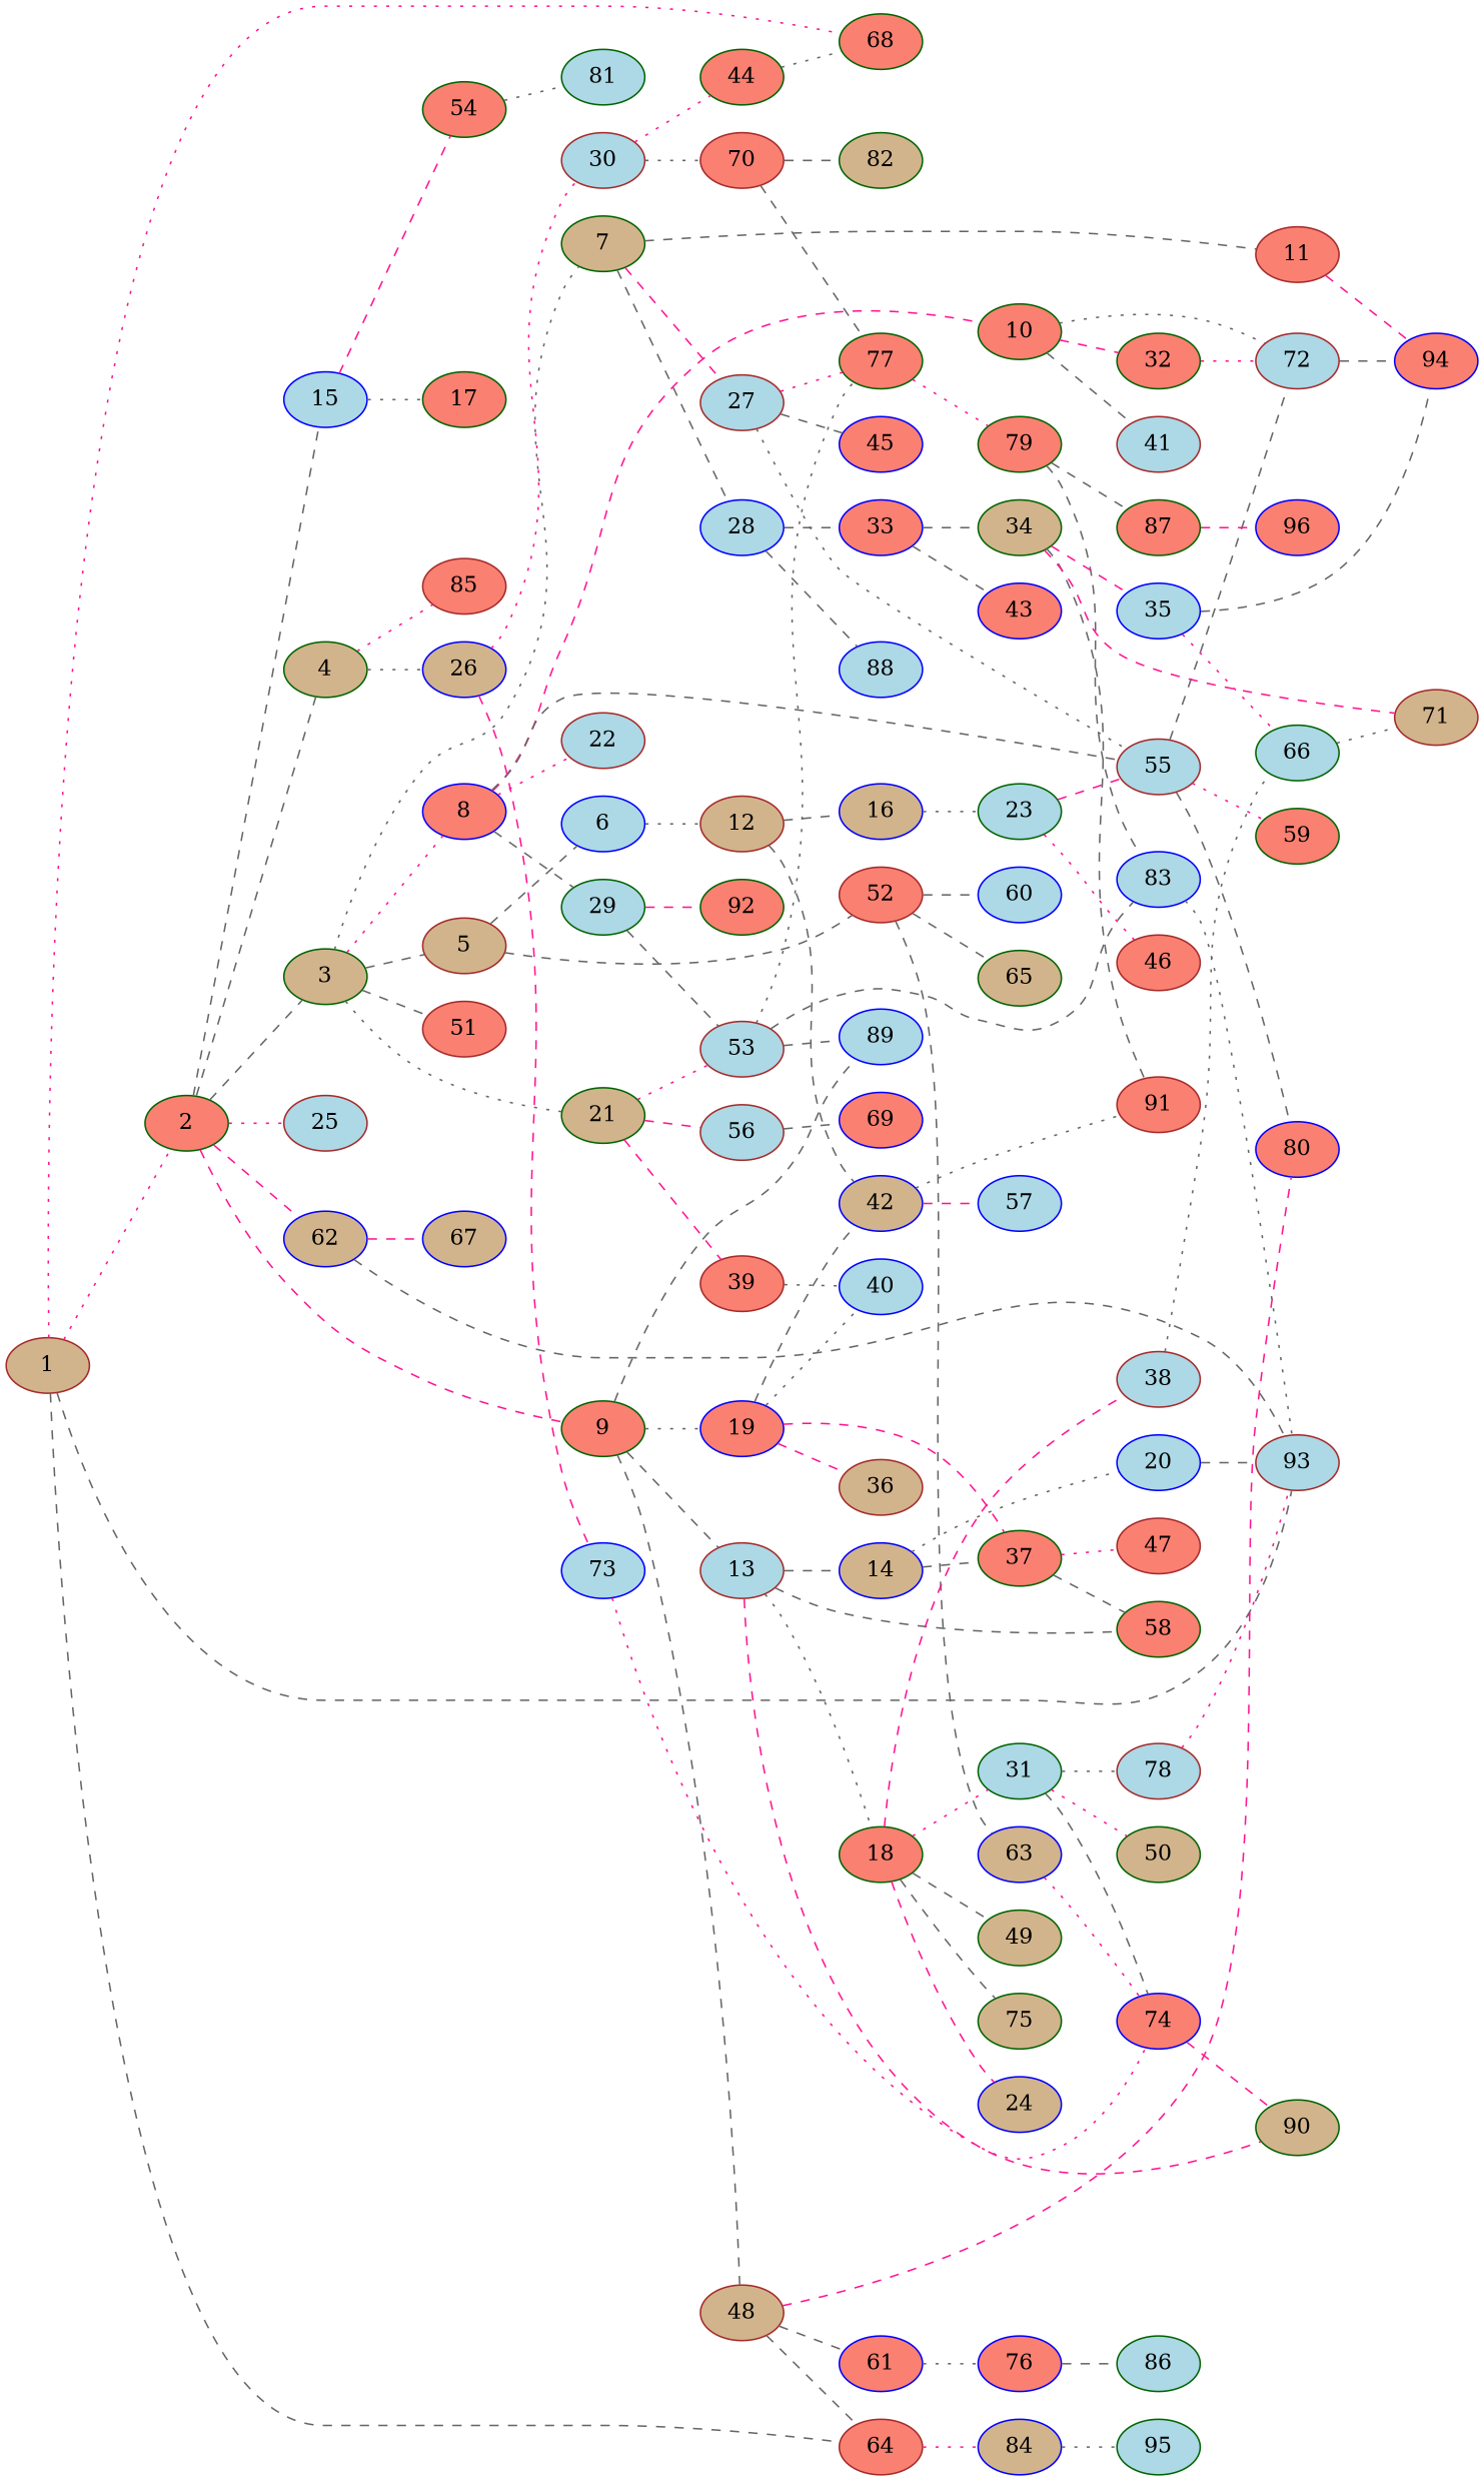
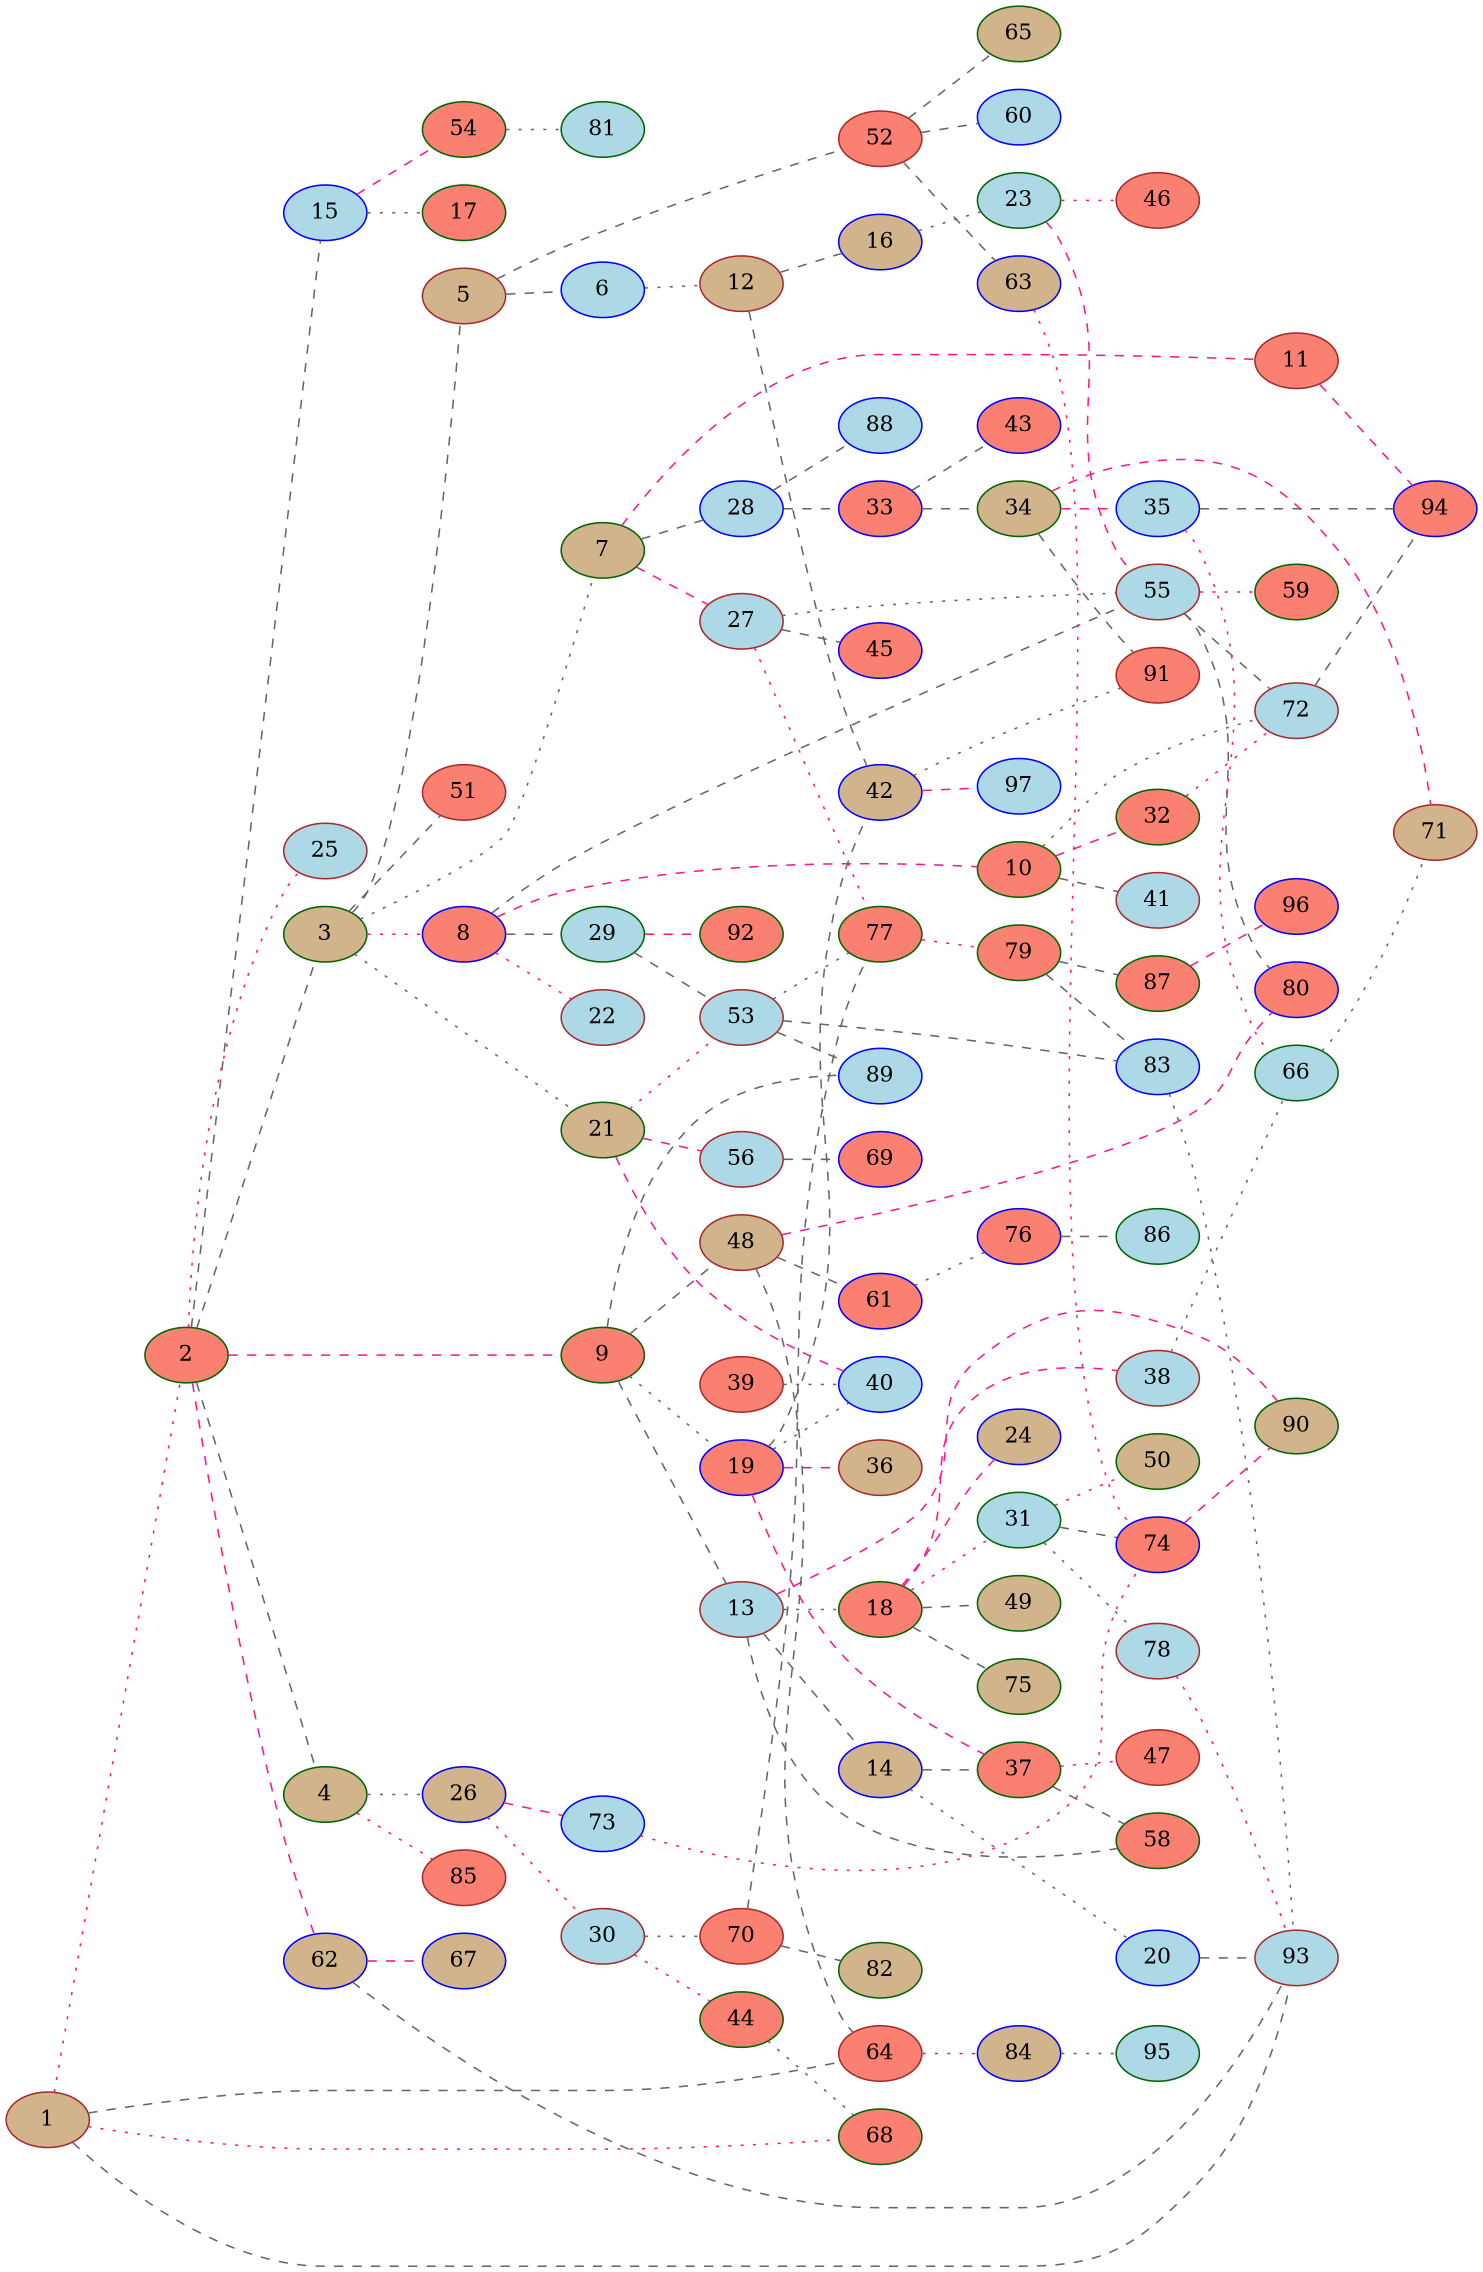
  graph {
    fontname="DejaVu Serif"
    rankdir=LR
    node [color=darkgreen fillcolor=salmon fontname="DejaVu Serif" style=filled]
    edge [color=gray40 fontname="DejaVu Serif" style=dashed]
    1 [color=brown fillcolor=tan]
    2
    64 [color=brown]
    68
    93 [color=brown fillcolor=lightblue]
    3 [fillcolor=tan]
    4 [fillcolor=tan]
    9
    15 [color=blue fillcolor=lightblue]
    25 [color=brown fillcolor=lightblue]
    62 [color=blue fillcolor=tan]
    84 [color=blue fillcolor=tan]
    5 [color=brown fillcolor=tan]
    7 [fillcolor=tan]
    8 [color=blue]
    21 [fillcolor=tan]
    51 [color=brown]
    26 [color=blue fillcolor=tan]
    85 [color=brown]
    13 [color=brown fillcolor=lightblue]
    19 [color=blue]
    48 [color=brown fillcolor=tan]
    89 [color=blue fillcolor=lightblue]
    17
    54
    67 [color=blue fillcolor=tan]
    6 [color=blue fillcolor=lightblue]
    52 [color=brown]
    11 [color=brown]
    27 [color=brown fillcolor=lightblue]
    28 [color=blue fillcolor=lightblue]
    10
    22 [color=brown fillcolor=lightblue]
    29 [fillcolor=lightblue]
    55 [color=brown fillcolor=lightblue]
    39 [color=brown]
    53 [color=brown fillcolor=lightblue]
    56 [color=brown fillcolor=lightblue]
    30 [color=brown fillcolor=lightblue]
    73 [color=blue fillcolor=lightblue]
    12 [color=brown fillcolor=tan]
    60 [color=blue fillcolor=lightblue]
    63 [color=blue fillcolor=tan]
    65 [fillcolor=tan]
    16 [color=blue fillcolor=tan]
    42 [color=blue fillcolor=tan]
    94 [color=blue]
    45 [color=blue]
    77
    33 [color=blue]
    88 [color=blue fillcolor=lightblue]
    32
    41 [color=brown fillcolor=lightblue]
    72 [color=brown fillcolor=lightblue]
    92
    80 [color=blue]
    59
    14 [color=blue fillcolor=tan]
    18
    58
    90 [fillcolor=tan]
    37
    36 [color=brown fillcolor=tan]
    40 [color=blue fillcolor=lightblue]
    61 [color=blue]
    23 [fillcolor=lightblue]
    91 [color=brown]
-   57 [color=blue fillcolor=lightblue]
+   57 [color=blue fillcolor=lightblue label=97]
    20 [color=blue fillcolor=lightblue]
    24 [color=blue fillcolor=tan]
    31 [fillcolor=lightblue]
    38 [color=brown fillcolor=lightblue]
    49 [fillcolor=tan]
    75 [fillcolor=tan]
    47 [color=brown]
    81 [fillcolor=lightblue]
    46 [color=brown]
    50 [fillcolor=tan]
    74 [color=blue]
    78 [color=brown fillcolor=lightblue]
    66 [fillcolor=lightblue]
    83 [color=blue fillcolor=lightblue]
    69 [color=blue]
    44
    70 [color=brown]
    79
    34 [fillcolor=tan]
    43 [color=blue]
    82 [fillcolor=tan]
    35 [color=blue fillcolor=lightblue]
    71 [color=brown fillcolor=tan]
    76 [color=blue]
    86 [fillcolor=lightblue]
    95 [fillcolor=lightblue]
    87
    96 [color=blue]
    1 -- 2 [color=deeppink style=dotted]
    1 -- 64
    1 -- 68 [color=deeppink style=dotted]
    1 -- 93
    2 -- 3
    2 -- 4
    2 -- 9 [color=deeppink]
    2 -- 15
    2 -- 25 [color=deeppink style=dotted]
    2 -- 62 [color=deeppink]
    64 -- 84 [color=deeppink style=dotted]
    3 -- 5
    3 -- 7 [style=dotted]
    3 -- 8 [color=deeppink style=dotted]
    3 -- 21 [style=dotted]
    3 -- 51
    4 -- 26 [style=dotted]
    4 -- 85 [color=deeppink style=dotted]
    9 -- 13
    9 -- 19 [style=dotted]
    9 -- 48
    9 -- 89
    15 -- 17 [style=dotted]
    15 -- 54 [color=deeppink]
    62 -- 93
    62 -- 67 [color=deeppink]
    84 -- 95 [style=dotted]
    5 -- 6
    5 -- 52
-   7 -- 11
+   7 -- 11 [color=deeppink]
    7 -- 27 [color=deeppink]
    7 -- 28
    8 -- 10 [color=deeppink]
    8 -- 22 [color=deeppink style=dotted]
    8 -- 29
    8 -- 55
-   21 -- 39 [color=deeppink]
+   21 -- 40 [color=deeppink]
    21 -- 53 [color=deeppink style=dotted]
    21 -- 56 [color=deeppink]
    26 -- 30 [color=deeppink style=dotted]
    26 -- 73 [color=deeppink]
    13 -- 14
    13 -- 18 [style=dotted]
    13 -- 58
    13 -- 90 [color=deeppink]
    19 -- 42
    19 -- 37 [color=deeppink]
    19 -- 36 [color=deeppink]
    19 -- 40 [style=dotted]
    48 -- 64
    48 -- 80 [color=deeppink]
    48 -- 61
    54 -- 81 [style=dotted]
    6 -- 12 [style=dotted]
    52 -- 60
    52 -- 63
    52 -- 65
    11 -- 94 [color=deeppink]
    27 -- 55 [style=dotted]
    27 -- 45
    27 -- 77 [color=deeppink style=dotted]
    28 -- 33
    28 -- 88
    10 -- 32 [color=deeppink]
    10 -- 41
    10 -- 72 [style=dotted]
    29 -- 53
    29 -- 92 [color=deeppink]
    55 -- 72
    55 -- 80
    55 -- 59 [color=deeppink style=dotted]
    39 -- 40 [style=dotted]
    53 -- 89
    53 -- 77 [style=dotted]
    53 -- 83
    56 -- 69
    30 -- 44 [color=deeppink style=dotted]
    30 -- 70 [style=dotted]
    73 -- 74 [color=deeppink style=dotted]
    12 -- 16
    12 -- 42
    63 -- 74 [color=deeppink style=dotted]
    16 -- 23 [style=dotted]
    42 -- 91 [style=dotted]
    42 -- 57 [color=deeppink]
    77 -- 79 [color=deeppink style=dotted]
    33 -- 34
    33 -- 43
    32 -- 72 [color=deeppink style=dotted]
    72 -- 94
    14 -- 37
    14 -- 20 [style=dotted]
    18 -- 24 [color=deeppink]
    18 -- 31 [color=deeppink style=dotted]
    18 -- 38 [color=deeppink]
    18 -- 49
    18 -- 75
    37 -- 58
    37 -- 47 [color=deeppink style=dotted]
    61 -- 76 [style=dotted]
    23 -- 55 [color=deeppink]
    23 -- 46 [color=deeppink style=dotted]
    20 -- 93
    31 -- 50 [color=deeppink style=dotted]
    31 -- 74
    31 -- 78 [style=dotted]
    38 -- 66 [style=dotted]
    74 -- 90 [color=deeppink]
    78 -- 93 [color=deeppink style=dotted]
    66 -- 71 [style=dotted]
    83 -- 93 [style=dotted]
    44 -- 68 [style=dotted]
    70 -- 77
    70 -- 82
    79 -- 83
    79 -- 87
    34 -- 91
    34 -- 35 [color=deeppink]
    34 -- 71 [color=deeppink]
    35 -- 94
    35 -- 66 [color=deeppink style=dotted]
    76 -- 86
    87 -- 96 [color=deeppink]
  }
